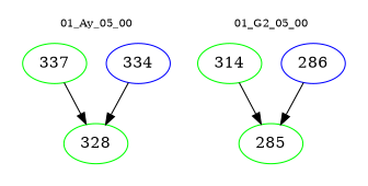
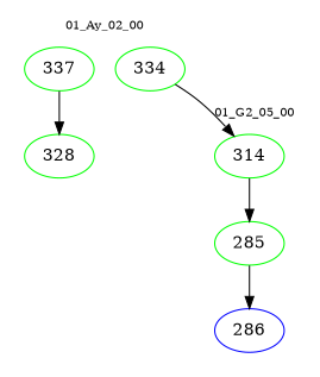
  digraph {
    node [color=green]
    edge [color=black]
-   n1 [color=blue label=334]
+   n1 [label=334]
    n2 [label=328]
    n3 [label=337]
    n4 [color=blue label=286]
    n5 [label=285]
    n6 [label=314]
    subgraph cluster_1 {
      color=white
      fontsize=10
-     label="01_Ay_05_00"
+     label="01_Ay_02_00"
      n1
      n2
      n3
    }
    subgraph cluster_2 {
      color=white
      fontsize=10
      label="01_G2_05_00"
      n4
      n5
      n6
    }
-   n1 -> n2
+   n1 -> n6
    n3 -> n2
-   n4 -> n5
+   n5 -> n4
    n6 -> n5
  }
